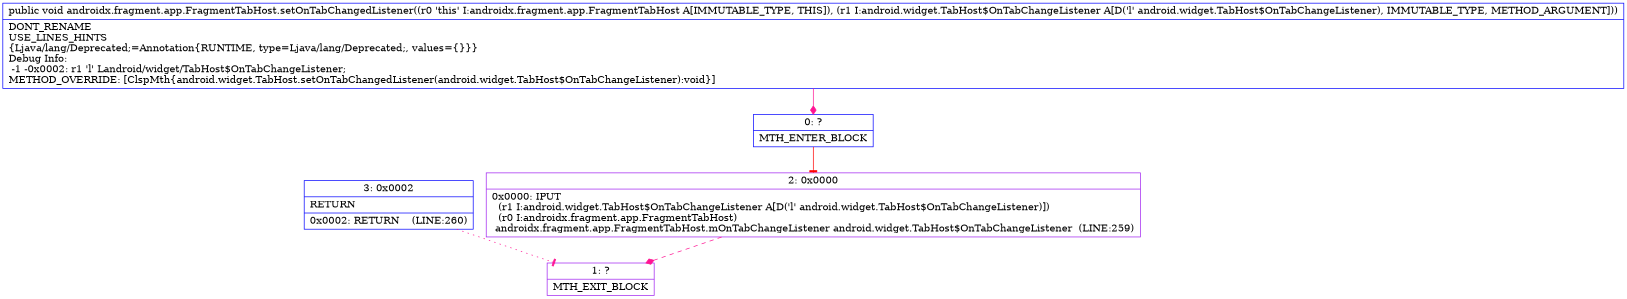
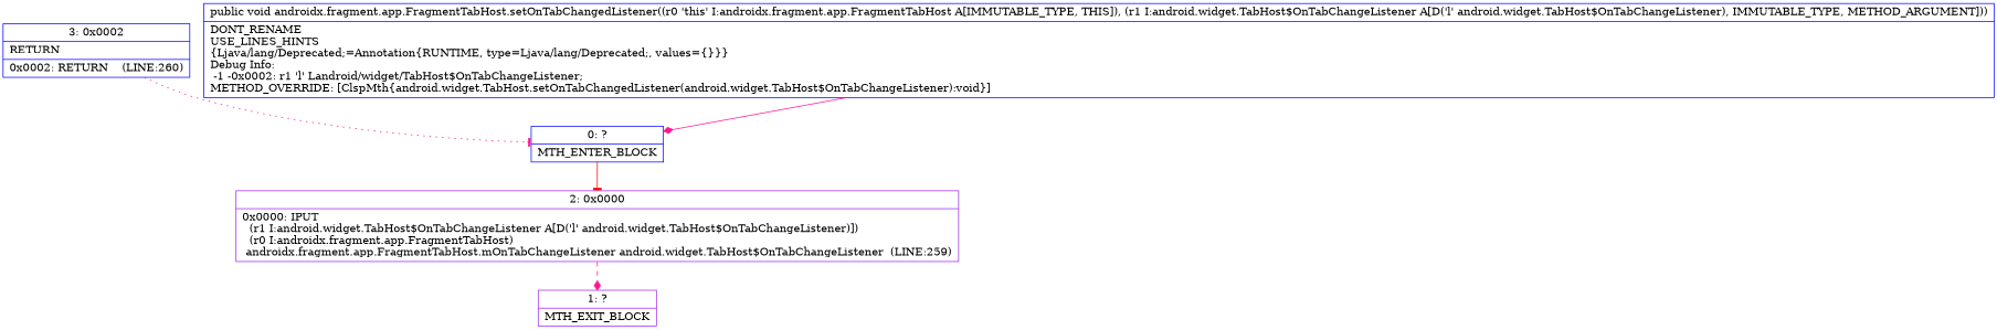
  digraph {
    node [color=blue shape=record]
    edge [arrowhead=tee color=deeppink style=solid]
    n1 [label="{0\:\ ?|MTH_ENTER_BLOCK\l}"]
    n2 [color=purple label="{2\:\ 0x0000|0x0000: IPUT  \l  (r1 I:android.widget.TabHost$OnTabChangeListener A[D('l' android.widget.TabHost$OnTabChangeListener)])\l  (r0 I:androidx.fragment.app.FragmentTabHost)\l androidx.fragment.app.FragmentTabHost.mOnTabChangeListener android.widget.TabHost$OnTabChangeListener  (LINE:259)\l}"]
    n3 [color=purple label="{1\:\ ?|MTH_EXIT_BLOCK\l}"]
    n4 [label="{3\:\ 0x0002|RETURN\l|0x0002: RETURN    (LINE:260)\l}"]
    n5 [label="{public void androidx.fragment.app.FragmentTabHost.setOnTabChangedListener((r0 'this' I:androidx.fragment.app.FragmentTabHost A[IMMUTABLE_TYPE, THIS]), (r1 I:android.widget.TabHost$OnTabChangeListener A[D('l' android.widget.TabHost$OnTabChangeListener), IMMUTABLE_TYPE, METHOD_ARGUMENT]))  | DONT_RENAME\lUSE_LINES_HINTS\l\{Ljava\/lang\/Deprecated;=Annotation\{RUNTIME, type=Ljava\/lang\/Deprecated;, values=\{\}\}\}\lDebug Info:\l  \-1 \-0x0002: r1 'l' Landroid\/widget\/TabHost$OnTabChangeListener;\lMETHOD_OVERRIDE: [ClspMth\{android.widget.TabHost.setOnTabChangedListener(android.widget.TabHost$OnTabChangeListener):void\}]\l}"]
    n1 -> n2 [color=red]
    n2 -> n3 [arrowhead=diamond style=dashed]
-   n4 -> n3 [style=dotted]
+   n4 -> n1 [style=dotted]
    n5 -> n1 [arrowhead=diamond]
  }
